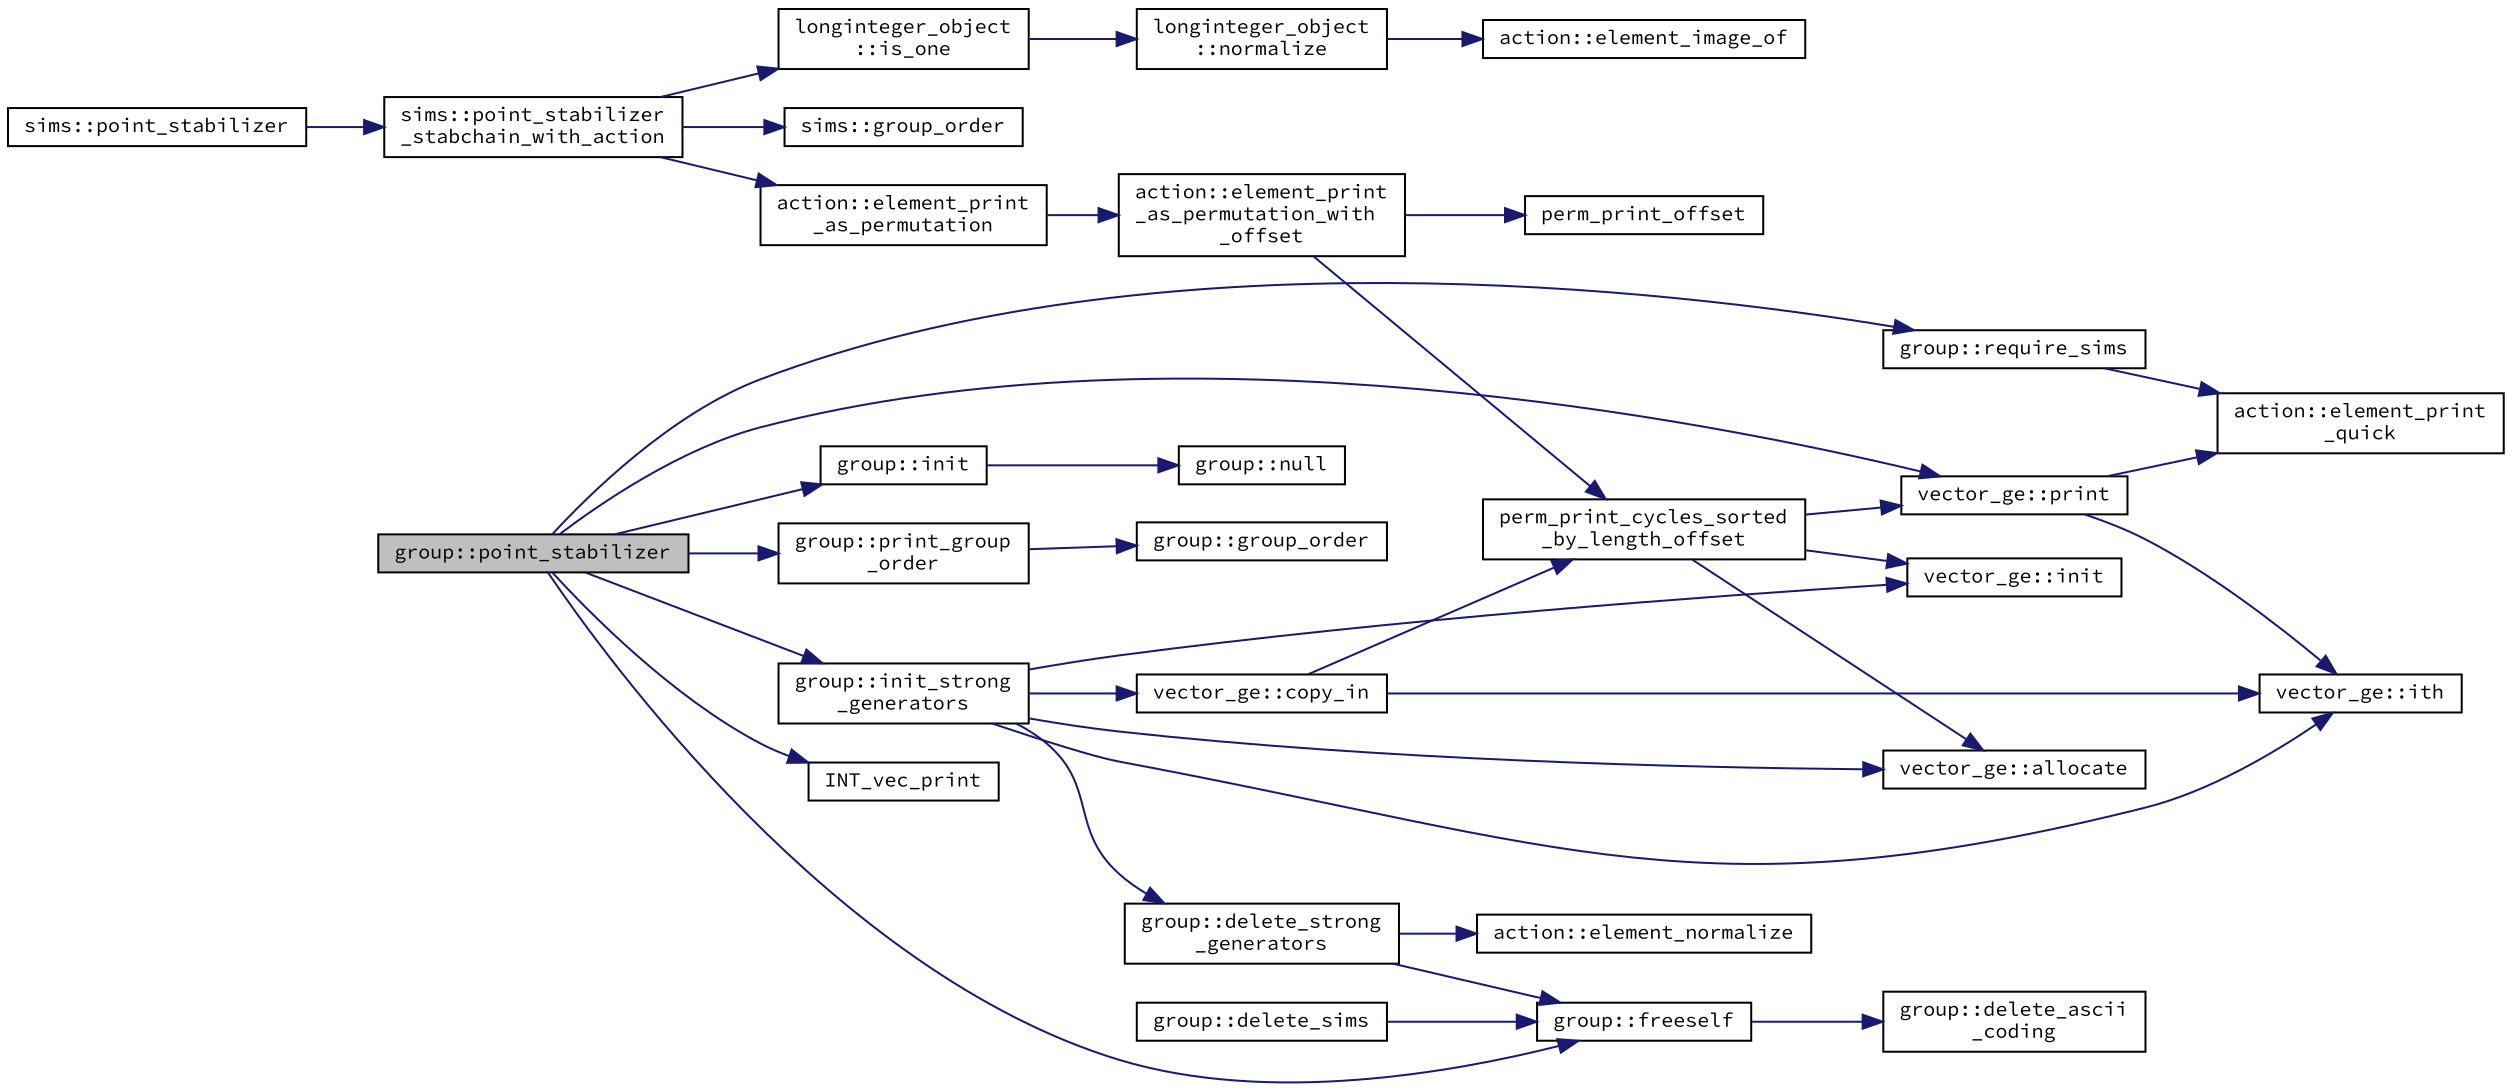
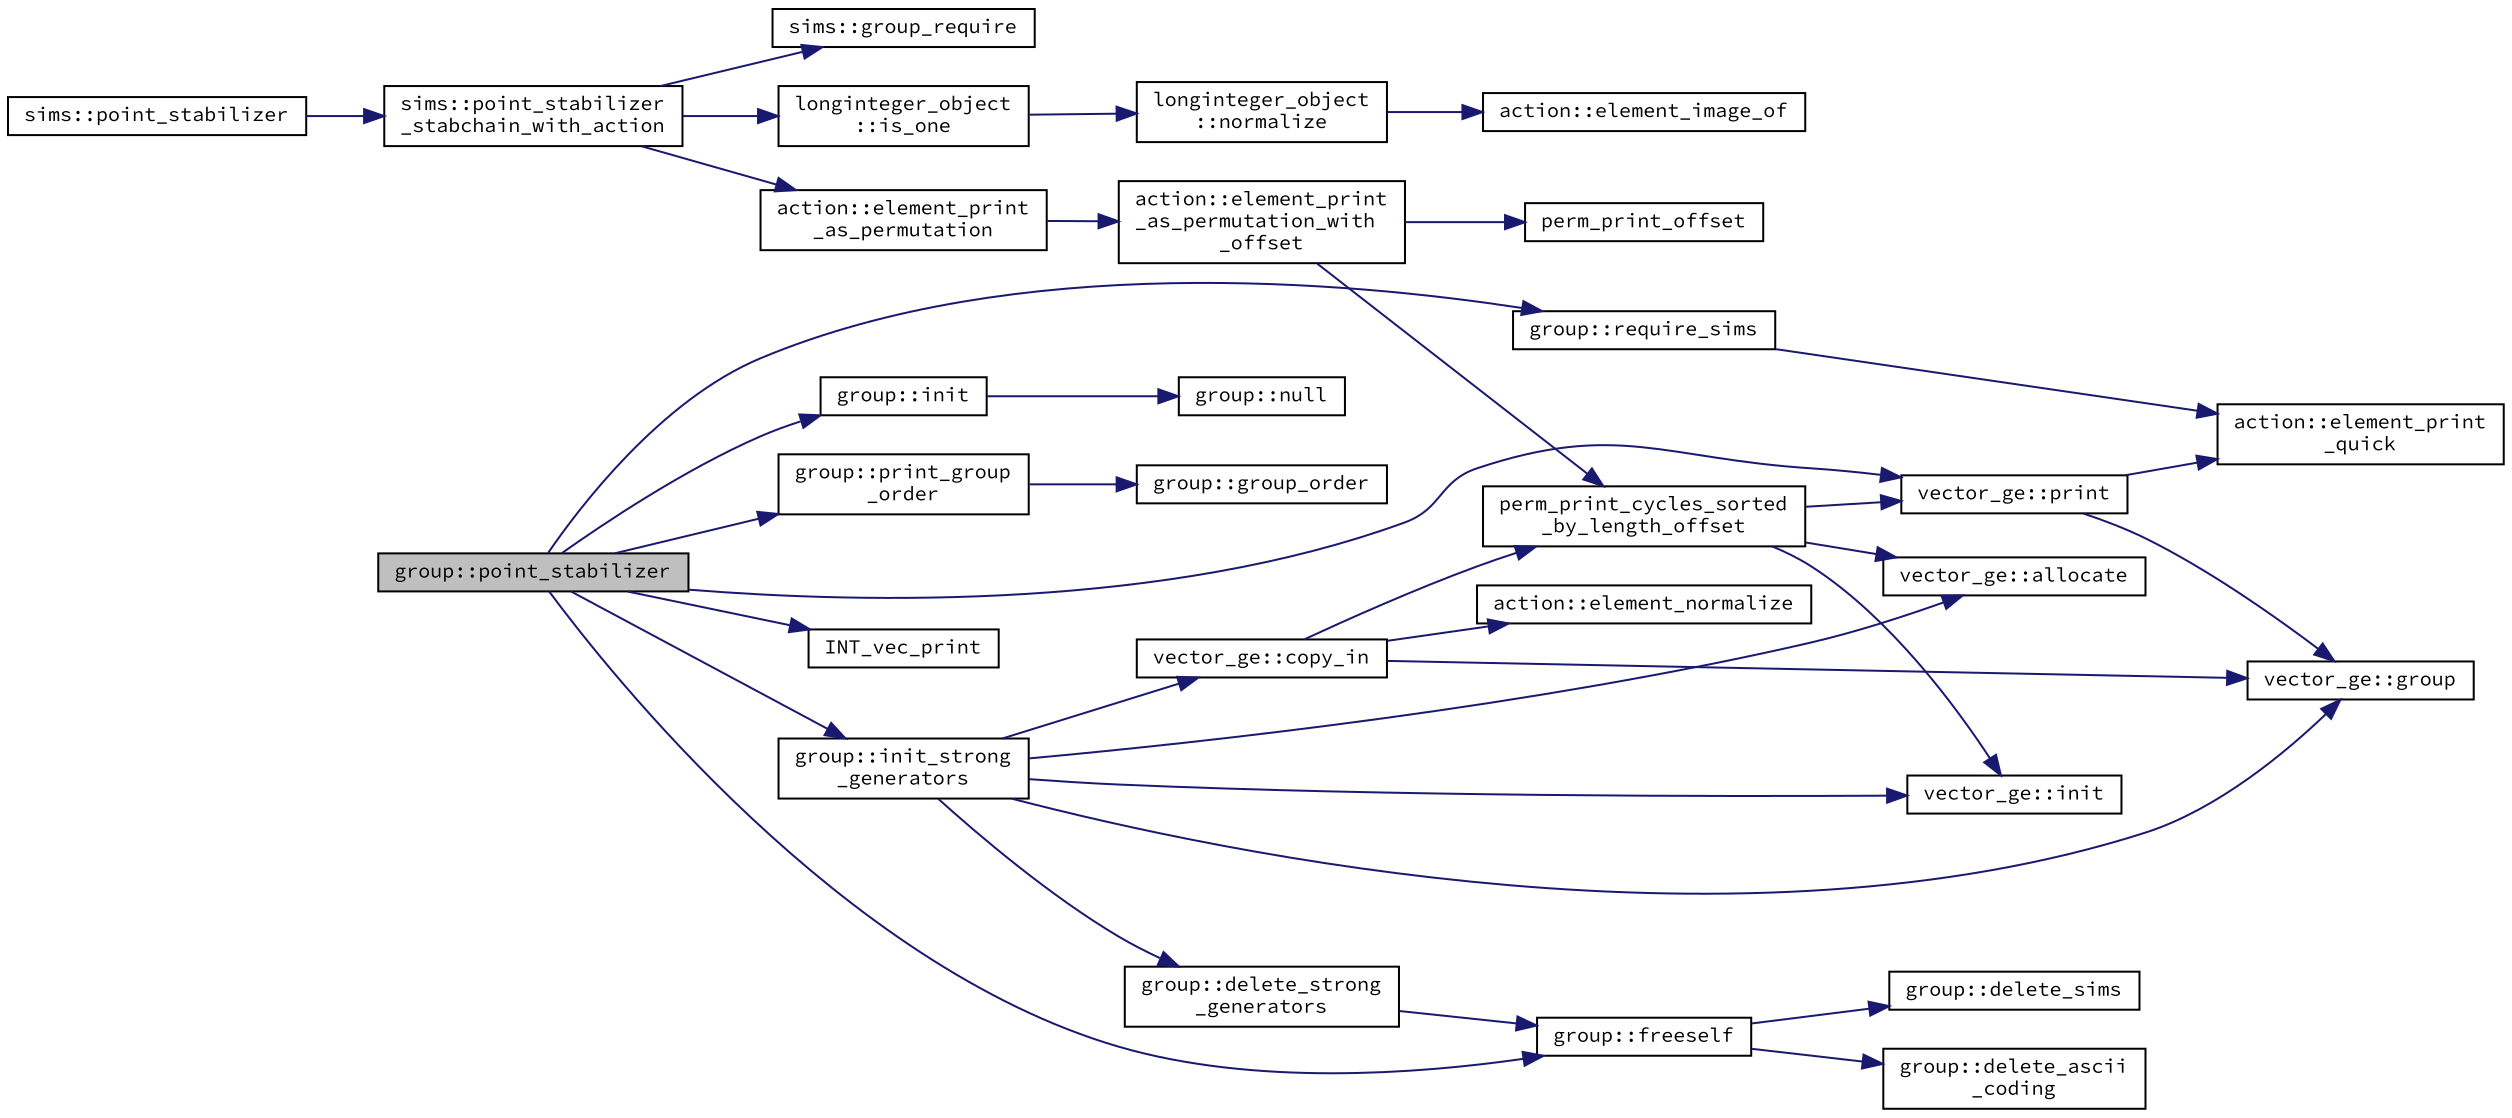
  digraph {
    fontname="Source Code Pro"
    rankdir=LR
    node [color=black fillcolor=white fontname="Source Code Pro" fontsize=10 shape=record style=filled]
    edge [color=midnightblue fontname="Source Code Pro" fontsize=10 labelfontname=Helvetica labelfontsize=10 style=solid]
    n1 [fillcolor=grey75 fontcolor=black height=0.2 label="group::point_stabilizer" width=0.4]
    n2 [height=0.2 label="group::require_sims" width=0.4]
    n3 [height=0.2 label="vector_ge::print" width=0.4]
    n4 [height=0.2 label="group::freeself" width=0.4]
    n5 [height=0.2 label="group::init" width=0.4]
    n6 [height=0.2 label="group::init_strong\l_generators" width=0.4]
    n7 [height=0.2 label="group::print_group\l_order" width=0.4]
    n8 [height=0.2 label=INT_vec_print width=0.4]
    n9 [height=0.2 label="action::element_print\l_quick" width=0.4]
    n10 [height=0.2 label="sims::point_stabilizer" width=0.4]
    n11 [height=0.2 label="sims::point_stabilizer\l_stabchain_with_action" width=0.4]
-   n12 [height=0.2 label="vector_ge::ith" width=0.4]
+   n12 [height=0.2 label="vector_ge::group" width=0.4]
    n13 [height=0.2 label="group::delete_ascii\l_coding" width=0.4]
    n14 [height=0.2 label="group::delete_sims" width=0.4]
    n15 [height=0.2 label="group::null" width=0.4]
    n16 [height=0.2 label="vector_ge::init" width=0.4]
    n17 [height=0.2 label="vector_ge::allocate" width=0.4]
    n18 [height=0.2 label="vector_ge::copy_in" width=0.4]
    n19 [height=0.2 label="group::delete_strong\l_generators" width=0.4]
    n20 [height=0.2 label="group::group_order" width=0.4]
-   n21 [height=0.2 label="sims::group_order" width=0.4]
+   n21 [height=0.2 label="sims::group_require" width=0.4]
    n22 [height=0.2 label="action::element_print\l_as_permutation" width=0.4]
    n23 [height=0.2 label="longinteger_object\l::is_one" width=0.4]
    n24 [height=0.2 label="action::element_print\l_as_permutation_with\l_offset" width=0.4]
    n25 [height=0.2 label="longinteger_object\l::normalize" width=0.4]
    n26 [height=0.2 label=perm_print_offset width=0.4]
    n27 [height=0.2 label="perm_print_cycles_sorted\l_by_length_offset" width=0.4]
    n28 [height=0.2 label="action::element_image_of" width=0.4]
    n29 [height=0.2 label="action::element_normalize" width=0.4]
    n1 -> n2
    n1 -> n3
    n1 -> n4
    n1 -> n5
    n1 -> n6
    n1 -> n7
    n1 -> n8
    n2 -> n9
    n3 -> n9
    n3 -> n12
    n4 -> n13
-   n14 -> n4
+   n4 -> n14
    n5 -> n15
    n6 -> n12
    n6 -> n16
    n6 -> n17
    n6 -> n18
    n6 -> n19
    n7 -> n20
    n10 -> n11
    n11 -> n21
    n11 -> n22
    n11 -> n23
    n18 -> n12
    n18 -> n27
-   n19 -> n29
+   n18 -> n29
    n19 -> n4
    n22 -> n24
    n23 -> n25
    n24 -> n26
    n24 -> n27
    n25 -> n28
    n27 -> n3
    n27 -> n16
    n27 -> n17
  }
